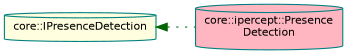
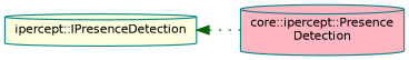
  digraph {
    rankdir=LR
    node [color=teal fontname=Helvetica fontsize=10 shape=cylinder style=filled]
-   n1 [fillcolor=lightyellow height=0.2 label="core::IPresenceDetection" width=0.4]
+   n1 [fillcolor=lightyellow height=0.2 label="ipercept::IPresenceDetection" width=0.4]
    n2 [fillcolor=lightpink height=0.2 label="core::ipercept::Presence\lDetection" width=0.4]
    n1 -> n2 [color=darkgreen dir=back fontname=Helvetica fontsize=10 labelfontname=Helvetica labelfontsize=10 style=dotted]
  }
